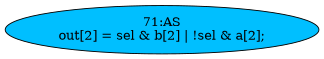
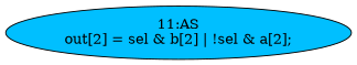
  strict digraph {
-   n1 [ast="<pyverilog.vparser.ast.Assign object at 0x7fc78a26ced0>" def_var="['out']" fillcolor=deepskyblue label="71:AS\nout[2] = sel & b[2] | !sel & a[2];" statements="[]" style=filled typ=Assign use_var="['sel', 'b', 'sel', 'a']"]
+   n1 [ast="<pyverilog.vparser.ast.Assign object at 0x7fc78a26ced0>" def_var="['out']" fillcolor=deepskyblue label="11:AS\nout[2] = sel & b[2] | !sel & a[2];" statements="[]" style=filled typ=Assign use_var="['sel', 'b', 'sel', 'a']"]
  }
